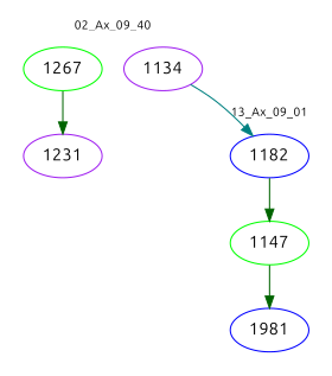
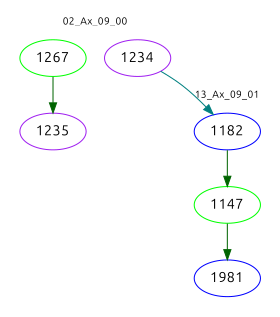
  digraph {
    fontname=Ubuntu
    node [color=purple fontname=Ubuntu]
    edge [color=darkgreen fontname=Ubuntu]
-   n1 [label=1134]
+   n1 [label=1234]
    n2 [color=green label=1267]
-   n3 [label=1231]
+   n3 [label=1235]
    n4 [color=blue label=1182]
    n5 [color=green label=1147]
    n6 [color=blue label=1981]
    subgraph cluster_1 {
      color=white
      fontsize=10
-     label="02_Ax_09_40"
+     label="02_Ax_09_00"
      n1
      n2
      n3
    }
    subgraph cluster_2 {
      color=white
      fontsize=10
      label="13_Ax_09_01"
      n4
      n5
      n6
    }
    n1 -> n4 [color=teal]
    n2 -> n3
    n4 -> n5
    n5 -> n6
  }
